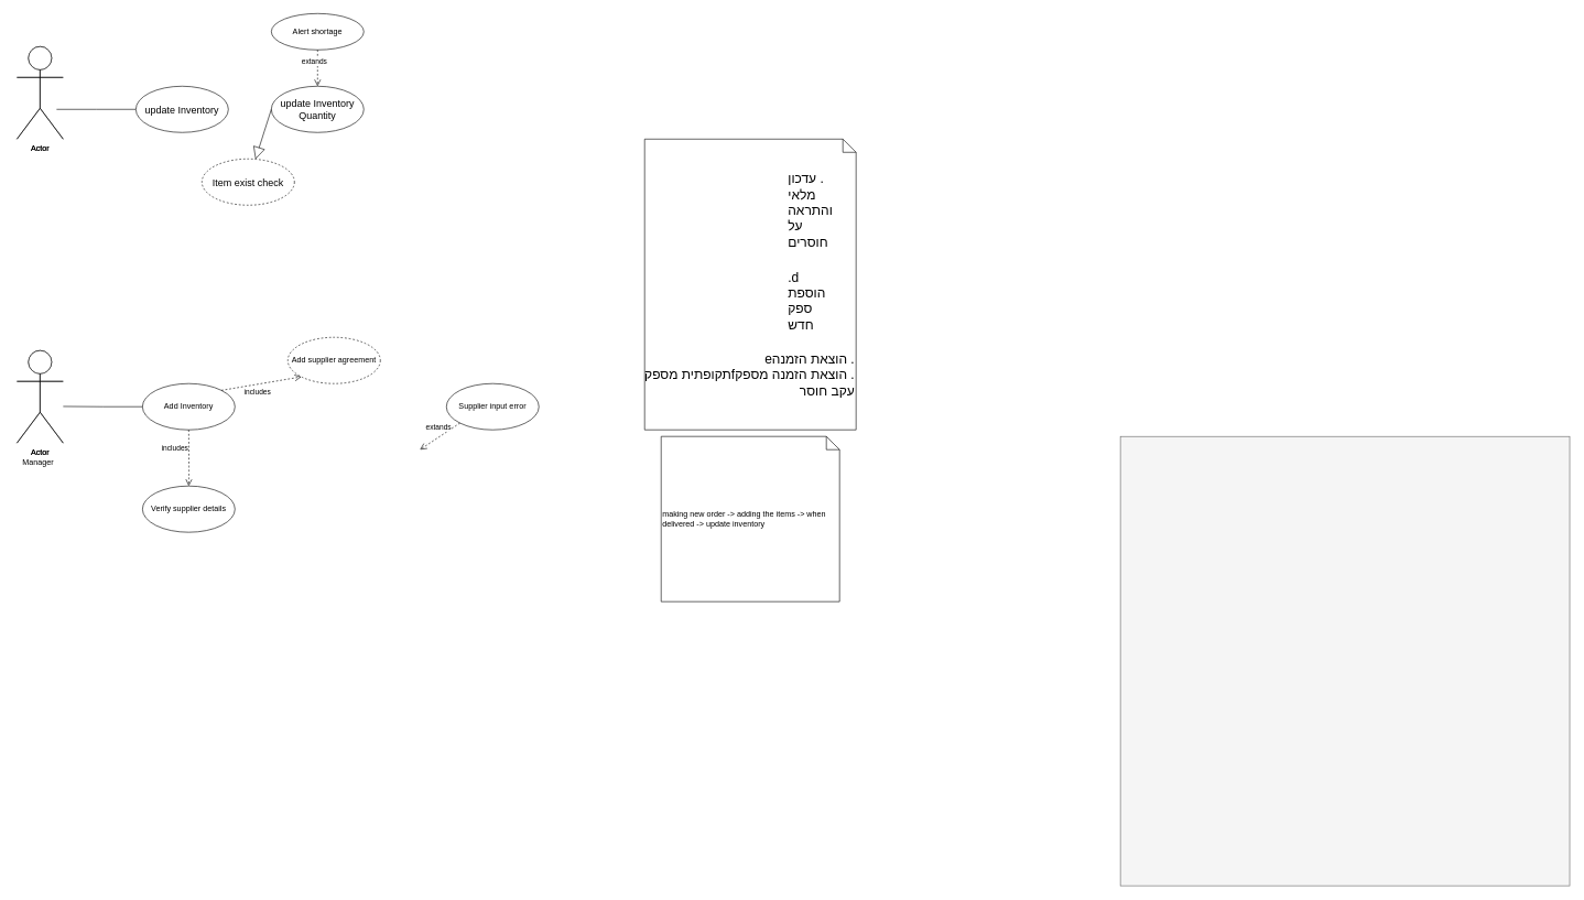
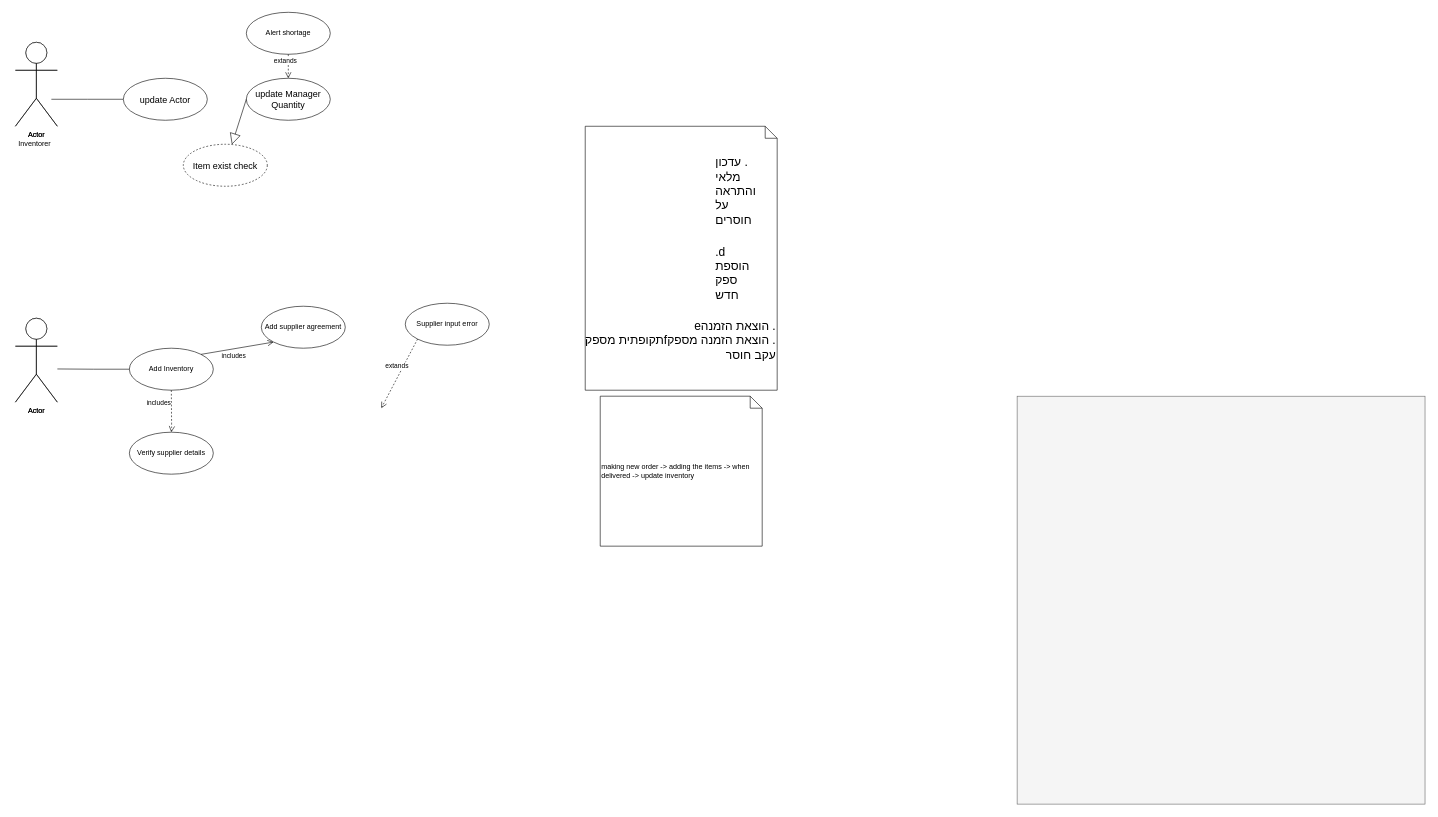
  <mxCell id="0" />
  <mxCell id="1" parent="0" />
  <mxCell id="2" value="" style="whiteSpace=wrap;html=1;aspect=fixed;fillColor=#f5f5f5;strokeColor=#666666;fontColor=#333333;" vertex="1" parent="1"><mxGeometry x="1695" y="660" width="680" height="680" as="geometry" /></mxCell>
  <mxCell id="3" style="edgeStyle=orthogonalEdgeStyle;rounded=0;orthogonalLoop=1;jettySize=auto;html=1;endArrow=none;endFill=0;" edge="1" parent="1" source="4"><mxGeometry relative="1" as="geometry"><mxPoint x="85" y="165" as="targetPoint" /></mxGeometry></mxCell>
- <mxCell id="4" value="&lt;font style=&quot;font-size: 15px&quot;&gt;update Inventory&lt;/font&gt;" style="ellipse;whiteSpace=wrap;html=1;" vertex="1" parent="1"><mxGeometry x="205" y="130" width="140" height="70" as="geometry" /></mxCell>
+ <mxCell id="4" value="&lt;font style=&quot;font-size: 15px&quot;&gt;update Actor&lt;/font&gt;" style="ellipse;whiteSpace=wrap;html=1;" vertex="1" parent="1"><mxGeometry x="205" y="130" width="140" height="70" as="geometry" /></mxCell>
  <mxCell id="5" value="&lt;p class=&quot;MsoNormal&quot; align=&quot;left&quot; dir=&quot;RTL&quot; style=&quot;margin: 0cm 24.85pt 0.15pt 193.35pt ; text-indent: 0cm ; font-size: 20px&quot;&gt;&lt;font style=&quot;font-size: 20px&quot;&gt;&lt;span dir=&quot;RTL&quot;&gt;&lt;/span&gt;&lt;span dir=&quot;RTL&quot;&gt;&lt;/span&gt;&lt;span lang=&quot;HE&quot; style=&quot;line-height: 112%&quot;&gt;&lt;span dir=&quot;RTL&quot;&gt;&lt;/span&gt;&lt;span dir=&quot;RTL&quot;&gt;&lt;/span&gt;. עדכון מלאי&lt;br/&gt;והתראה על חוסרים &lt;/span&gt;&lt;span lang=&quot;EN-US&quot; dir=&quot;LTR&quot; style=&quot;line-height: 112%&quot;&gt;&lt;/span&gt;&lt;/font&gt;&lt;/p&gt;&lt;br/&gt;&lt;br/&gt;&lt;p class=&quot;MsoNormal&quot; align=&quot;left&quot; dir=&quot;RTL&quot; style=&quot;margin: 0cm 24.85pt 0.15pt 193.35pt ; text-indent: 0cm ; font-size: 20px&quot;&gt;&lt;font style=&quot;font-size: 20px&quot;&gt;&lt;span lang=&quot;EN-US&quot; dir=&quot;LTR&quot;&gt;d&lt;/span&gt;&lt;span dir=&quot;RTL&quot;&gt;&lt;/span&gt;&lt;span dir=&quot;RTL&quot;&gt;&lt;/span&gt;&lt;span lang=&quot;HE&quot; style=&quot;line-height: 112%&quot;&gt;&lt;span dir=&quot;RTL&quot;&gt;&lt;/span&gt;&lt;span dir=&quot;RTL&quot;&gt;&lt;/span&gt;. הוספת ספק חדש &lt;/span&gt;&lt;span lang=&quot;EN-US&quot; dir=&quot;LTR&quot;&gt;&lt;/span&gt;&lt;/font&gt;&lt;/p&gt;&lt;br/&gt;&lt;br/&gt;&lt;font style=&quot;font-size: 20px&quot;&gt;&lt;span lang=&quot;EN-US&quot; style=&quot;line-height: 112% ; font-family: &amp;#34;arial&amp;#34; , sans-serif&quot;&gt;e&lt;/span&gt;&lt;span dir=&quot;RTL&quot;&gt;&lt;/span&gt;&lt;span dir=&quot;RTL&quot;&gt;&lt;/span&gt;&lt;span lang=&quot;HE&quot; dir=&quot;RTL&quot; style=&quot;line-height: 112% ; font-family: &amp;#34;arial&amp;#34; , sans-serif&quot;&gt;&lt;span dir=&quot;RTL&quot;&gt;&lt;/span&gt;&lt;span dir=&quot;RTL&quot;&gt;&lt;/span&gt;. הוצאת הזמנה&lt;br/&gt;תקופתית מספק&amp;nbsp; &lt;/span&gt;&lt;span lang=&quot;EN-US&quot; style=&quot;line-height: 112% ; font-family: &amp;#34;arial&amp;#34; , sans-serif&quot;&gt;f&lt;/span&gt;&lt;span dir=&quot;RTL&quot;&gt;&lt;/span&gt;&lt;span dir=&quot;RTL&quot;&gt;&lt;/span&gt;&lt;span lang=&quot;HE&quot; dir=&quot;RTL&quot; style=&quot;line-height: 112% ; font-family: &amp;#34;arial&amp;#34; , sans-serif&quot;&gt;&lt;span dir=&quot;RTL&quot;&gt;&lt;/span&gt;&lt;span dir=&quot;RTL&quot;&gt;&lt;/span&gt;. הוצאת הזמנה מספק עקב חוסר&amp;nbsp;&lt;/span&gt;&lt;/font&gt;" style="shape=note;size=20;whiteSpace=wrap;html=1;align=right;" vertex="1" parent="1"><mxGeometry x="975" y="210" width="320" height="440" as="geometry" /></mxCell>
  <mxCell id="6" value="" style="group" vertex="1" connectable="0" parent="1"><mxGeometry x="20" y="70" width="75" height="190" as="geometry" /></mxCell>
  <mxCell id="7" value="Actor" style="shape=umlActor;verticalLabelPosition=bottom;verticalAlign=top;html=1;" vertex="1" parent="6"><mxGeometry x="5" width="70" height="140" as="geometry" /></mxCell>
+ <mxCell id="8" value="Inventorer" style="text;html=1;strokeColor=none;fillColor=none;align=center;verticalAlign=middle;whiteSpace=wrap;rounded=0;" vertex="1" parent="6"><mxGeometry y="150" width="75" height="40" as="geometry" /></mxCell>
  <mxCell id="9" value="Actor" style="shape=umlActor;verticalLabelPosition=bottom;verticalAlign=top;html=1;" vertex="1" parent="6"><mxGeometry x="5" width="70" height="140" as="geometry" /></mxCell>
  <mxCell id="10" value="making new order -&amp;gt; adding the items -&amp;gt; when delivered -&amp;gt; update inventory" style="shape=note;size=20;whiteSpace=wrap;html=1;align=left;" vertex="1" parent="1"><mxGeometry x="1000" y="660" width="270" height="250" as="geometry" /></mxCell>
- <mxCell id="11" value="Alert shortage" style="ellipse;whiteSpace=wrap;html=1;" vertex="1" parent="1"><mxGeometry x="410" y="20" width="140" height="55" as="geometry" /></mxCell>
+ <mxCell id="11" value="Alert shortage" style="ellipse;whiteSpace=wrap;html=1;" vertex="1" parent="1"><mxGeometry x="410" y="20" width="140" height="70" as="geometry" /></mxCell>
  <mxCell id="12" value="extands" style="html=1;verticalAlign=bottom;endArrow=open;dashed=1;endSize=8;exitX=0.5;exitY=1;exitDx=0;exitDy=0;entryX=0.5;entryY=0;entryDx=0;entryDy=0;" edge="1" parent="1" source="11" target="23"><mxGeometry x="-0.011" y="-6" relative="1" as="geometry"><mxPoint x="685.5" y="110" as="sourcePoint" /><mxPoint x="584.997" y="150.251" as="targetPoint" /><mxPoint x="1" as="offset" /></mxGeometry></mxCell>
  <mxCell id="13" value="Add Inventory" style="ellipse;whiteSpace=wrap;html=1;" vertex="1" parent="1"><mxGeometry x="215" y="580" width="140" height="70" as="geometry" /></mxCell>
  <mxCell id="14" value="" style="group" vertex="1" connectable="0" parent="1"><mxGeometry x="20" y="530" width="75" height="190" as="geometry" /></mxCell>
  <mxCell id="15" value="Actor" style="shape=umlActor;verticalLabelPosition=bottom;verticalAlign=top;html=1;" vertex="1" parent="14"><mxGeometry x="5" width="70" height="140" as="geometry" /></mxCell>
- <mxCell id="16" value="Manager" style="text;html=1;strokeColor=none;fillColor=none;align=center;verticalAlign=middle;whiteSpace=wrap;rounded=0;" vertex="1" parent="14"><mxGeometry y="150" width="75" height="40" as="geometry" /></mxCell>
  <mxCell id="17" value="Actor" style="shape=umlActor;verticalLabelPosition=bottom;verticalAlign=top;html=1;" vertex="1" parent="14"><mxGeometry x="5" width="70" height="140" as="geometry" /></mxCell>
  <mxCell id="18" style="edgeStyle=orthogonalEdgeStyle;rounded=0;orthogonalLoop=1;jettySize=auto;html=1;endArrow=none;endFill=0;exitX=0;exitY=0.5;exitDx=0;exitDy=0;" edge="1" parent="1" source="13"><mxGeometry relative="1" as="geometry"><mxPoint x="215" y="614.58" as="sourcePoint" /><mxPoint x="95" y="614.58" as="targetPoint" /></mxGeometry></mxCell>
- <mxCell id="19" value="Supplier input error" style="ellipse;whiteSpace=wrap;html=1;" vertex="1" parent="1"><mxGeometry x="675" y="580" width="140" height="70" as="geometry" /></mxCell>
+ <mxCell id="19" value="Supplier input error" style="ellipse;whiteSpace=wrap;html=1;" vertex="1" parent="1"><mxGeometry x="675" y="505" width="140" height="70" as="geometry" /></mxCell>
  <mxCell id="20" value="extands" style="html=1;verticalAlign=bottom;endArrow=open;dashed=1;endSize=8;exitX=0;exitY=1;exitDx=0;exitDy=0;" edge="1" parent="1" source="19"><mxGeometry x="-0.011" y="-6" relative="1" as="geometry"><mxPoint x="745.5" y="640" as="sourcePoint" /><mxPoint x="635" y="680" as="targetPoint" /><mxPoint x="1" as="offset" /></mxGeometry></mxCell>
- <mxCell id="21" value="includes" style="html=1;verticalAlign=bottom;endArrow=open;dashed=1;endSize=8;exitX=1;exitY=0;exitDx=0;exitDy=0;entryX=0;entryY=1;entryDx=0;entryDy=0;" edge="1" parent="1" source="13" target="22"><mxGeometry x="-0.147" y="-21" relative="1" as="geometry"><mxPoint x="349.497" y="479.749" as="sourcePoint" /><mxPoint x="420" y="600.25" as="targetPoint" /><mxPoint as="offset" /><Array as="points" /></mxGeometry></mxCell>
- <mxCell id="22" value="Add supplier agreement" style="ellipse;whiteSpace=wrap;html=1;dashed=1;" vertex="1" parent="1"><mxGeometry x="435" y="510" width="140" height="70" as="geometry" /></mxCell>
- <mxCell id="23" value="&lt;font style=&quot;font-size: 15px&quot;&gt;update Inventory&lt;br&gt;Quantity&lt;br&gt;&lt;/font&gt;" style="ellipse;whiteSpace=wrap;html=1;" vertex="1" parent="1"><mxGeometry x="410" y="130" width="140" height="70" as="geometry" /></mxCell>
+ <mxCell id="21" value="includes" style="html=1;verticalAlign=bottom;endArrow=open;dashed=0;endSize=8;exitX=1;exitY=0;exitDx=0;exitDy=0;entryX=0;entryY=1;entryDx=0;entryDy=0;" edge="1" parent="1" source="13" target="22"><mxGeometry x="-0.147" y="-21" relative="1" as="geometry"><mxPoint x="349.497" y="479.749" as="sourcePoint" /><mxPoint x="420" y="600.25" as="targetPoint" /><mxPoint as="offset" /><Array as="points" /></mxGeometry></mxCell>
+ <mxCell id="22" value="Add supplier agreement" style="ellipse;whiteSpace=wrap;html=1;" vertex="1" parent="1"><mxGeometry x="435" y="510" width="140" height="70" as="geometry" /></mxCell>
+ <mxCell id="23" value="&lt;font style=&quot;font-size: 15px&quot;&gt;update Manager&lt;br&gt;Quantity&lt;br&gt;&lt;/font&gt;" style="ellipse;whiteSpace=wrap;html=1;" vertex="1" parent="1"><mxGeometry x="410" y="130" width="140" height="70" as="geometry" /></mxCell>
  <mxCell id="24" value="" style="endArrow=block;endSize=16;endFill=0;html=1;exitX=0;exitY=0.5;exitDx=0;exitDy=0;" edge="1" parent="1" source="23" target="27"><mxGeometry x="-0.18" y="5" width="160" relative="1" as="geometry"><mxPoint x="375" y="80" as="sourcePoint" /><mxPoint x="535" y="80" as="targetPoint" /><mxPoint as="offset" /></mxGeometry></mxCell>
  <mxCell id="25" value="includes" style="html=1;verticalAlign=bottom;endArrow=open;dashed=1;endSize=8;exitX=0.5;exitY=1;exitDx=0;exitDy=0;entryX=0.5;entryY=0;entryDx=0;entryDy=0;" edge="1" parent="1" source="13" target="26"><mxGeometry x="-0.147" y="-21" relative="1" as="geometry"><mxPoint x="234.997" y="694.749" as="sourcePoint" /><mxPoint x="295.5" y="720" as="targetPoint" /><mxPoint as="offset" /><Array as="points"><mxPoint x="285.5" y="715" /></Array></mxGeometry></mxCell>
- <mxCell id="26" value="Verify supplier details" style="ellipse;whiteSpace=wrap;html=1;" vertex="1" parent="1"><mxGeometry x="215" y="735" width="140" height="70" as="geometry" /></mxCell>
+ <mxCell id="26" value="Verify supplier details" style="ellipse;whiteSpace=wrap;html=1;" vertex="1" parent="1"><mxGeometry x="215" y="720" width="140" height="70" as="geometry" /></mxCell>
  <mxCell id="27" value="&lt;font style=&quot;font-size: 15px&quot;&gt;Item exist check&lt;br&gt;&lt;/font&gt;" style="ellipse;whiteSpace=wrap;html=1;dashed=1;" vertex="1" parent="1"><mxGeometry x="305" y="240" width="140" height="70" as="geometry" /></mxCell>
